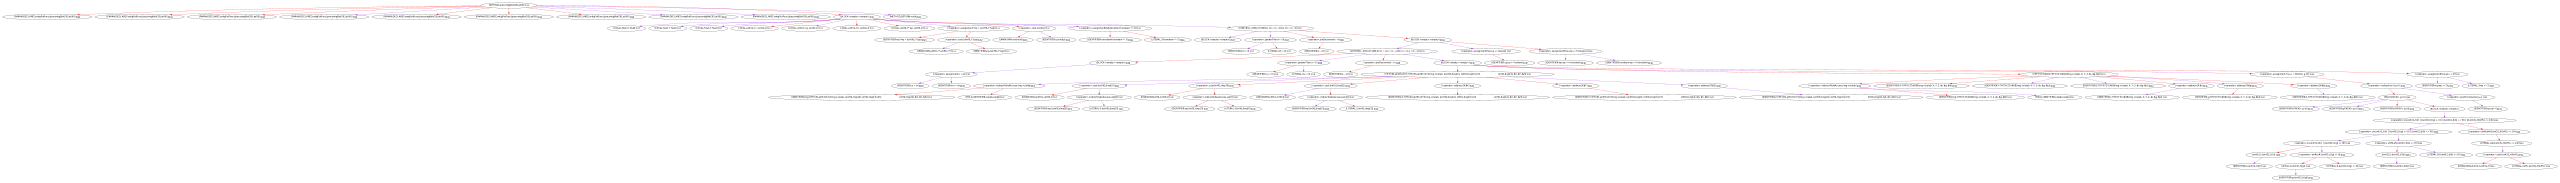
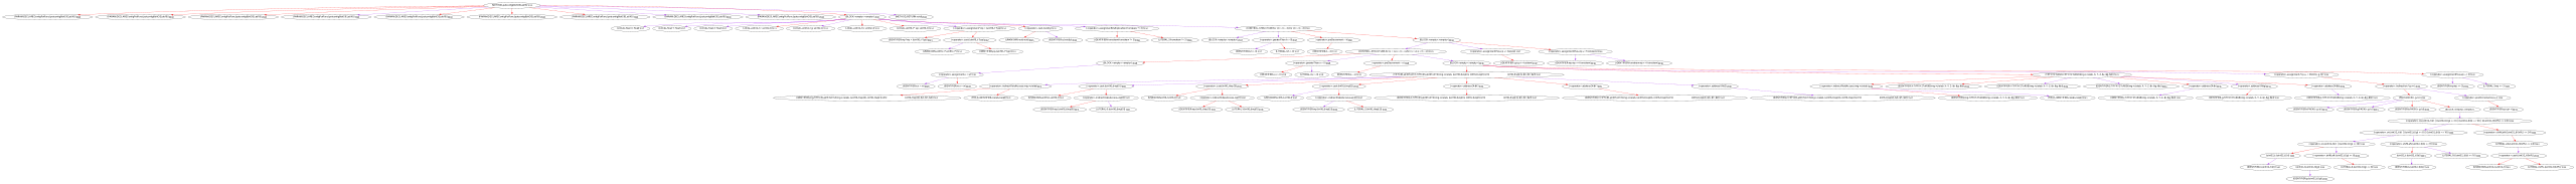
  digraph {
    fontname=Inter
    node [fontname=Inter]
    edge [color=red fontname=Inter]
    n1 [label=<(METHOD,putcontig8bitCIELab16)<SUB>2030</SUB>>]
    n2 [label=<(PARAM,DECLAREContigPutFunc(putcontig8bitCIELab16))<SUB>2030</SUB>>]
    n3 [label=<(PARAM,DECLAREContigPutFunc(putcontig8bitCIELab16))<SUB>2030</SUB>>]
    n4 [label=<(PARAM,DECLAREContigPutFunc(putcontig8bitCIELab16))<SUB>2030</SUB>>]
    n5 [label=<(PARAM,DECLAREContigPutFunc(putcontig8bitCIELab16))<SUB>2030</SUB>>]
    n6 [label=<(PARAM,DECLAREContigPutFunc(putcontig8bitCIELab16))<SUB>2030</SUB>>]
    n7 [label=<(PARAM,DECLAREContigPutFunc(putcontig8bitCIELab16))<SUB>2030</SUB>>]
    n8 [label=<(PARAM,DECLAREContigPutFunc(putcontig8bitCIELab16))<SUB>2030</SUB>>]
    n9 [label=<(PARAM,DECLAREContigPutFunc(putcontig8bitCIELab16))<SUB>2030</SUB>>]
    n10 [label=<(PARAM,DECLAREContigPutFunc(putcontig8bitCIELab16))<SUB>2030</SUB>>]
    n11 [label=<(BLOCK,&lt;empty&gt;,&lt;empty&gt;)<SUB>2031</SUB>>]
    n12 [label=<(METHOD_RETURN,void)<SUB>2030</SUB>>]
    n13 [label=<(LOCAL,float X: float)<SUB>2032</SUB>>]
    n14 [label=<(LOCAL,float Y: float)<SUB>2032</SUB>>]
    n15 [label=<(LOCAL,float Z: float)<SUB>2032</SUB>>]
    n16 [label=<(LOCAL,uint32_t r: uint32_t)<SUB>2033</SUB>>]
    n17 [label=<(LOCAL,uint32_t g: uint32_t)<SUB>2033</SUB>>]
    n18 [label=<(LOCAL,uint32_t b: uint32_t)<SUB>2033</SUB>>]
    n19 [label=<(LOCAL,uint16_t* wp: uint16_t)<SUB>2034</SUB>>]
    n20 [label=<(&lt;operator&gt;.assignment,*wp = (uint16_t *)pp)<SUB>2034</SUB>>]
    n21 [label=<(&lt;operator&gt;.cast,(void)y)<SUB>2035</SUB>>]
    n22 [label=<(&lt;operator&gt;.assignmentMultiplication,fromskew *= 3)<SUB>2036</SUB>>]
    n23 [label=<(CONTROL_STRUCTURE,for (;h &gt; 0;--h),for (;h &gt; 0;--h))<SUB>2037</SUB>>]
    n24 [label=<(IDENTIFIER,wp,*wp = (uint16_t *)pp)<SUB>2034</SUB>>]
    n25 [label=<(&lt;operator&gt;.cast,(uint16_t *)pp)<SUB>2037</SUB>>]
    n26 [label=<(UNKNOWN,void,void)<SUB>2035</SUB>>]
    n27 [label=<(IDENTIFIER,y,(void)y)<SUB>2035</SUB>>]
    n28 [label=<(IDENTIFIER,fromskew,fromskew *= 3)<SUB>2036</SUB>>]
    n29 [label=<(LITERAL,3,fromskew *= 3)<SUB>2036</SUB>>]
    n30 [label=<(BLOCK,&lt;empty&gt;,&lt;empty&gt;)<SUB>2037</SUB>>]
    n31 [label=<(&lt;operator&gt;.greaterThan,h &gt; 0)<SUB>2037</SUB>>]
    n32 [label=<(&lt;operator&gt;.preDecrement,--h)<SUB>2037</SUB>>]
    n33 [label=<(BLOCK,&lt;empty&gt;,&lt;empty&gt;)<SUB>2038</SUB>>]
    n34 [label=<(UNKNOWN,uint16_t *,uint16_t *)<SUB>2034</SUB>>]
    n35 [label=<(IDENTIFIER,pp,(uint16_t *)pp)<SUB>2034</SUB>>]
    n36 [label=<(IDENTIFIER,h,h &gt; 0)<SUB>2037</SUB>>]
    n37 [label=<(LITERAL,0,h &gt; 0)<SUB>2037</SUB>>]
    n38 [label=<(IDENTIFIER,h,--h)<SUB>2037</SUB>>]
    n39 [label=<(CONTROL_STRUCTURE,for (x = w;x &gt; 0;--x),for (x = w;x &gt; 0;--x))<SUB>2039</SUB>>]
    n40 [label=<(&lt;operator&gt;.assignmentPlus,cp += toskew)<SUB>2047</SUB>>]
    n41 [label=<(&lt;operator&gt;.assignmentPlus,wp += fromskew)<SUB>2048</SUB>>]
    n42 [label=<(BLOCK,&lt;empty&gt;,&lt;empty&gt;)<SUB>2039</SUB>>]
    n43 [label=<(&lt;operator&gt;.greaterThan,x &gt; 0)<SUB>2039</SUB>>]
    n44 [label=<(&lt;operator&gt;.preDecrement,--x)<SUB>2039</SUB>>]
    n45 [label=<(BLOCK,&lt;empty&gt;,&lt;empty&gt;)<SUB>2040</SUB>>]
    n46 [label=<(IDENTIFIER,cp,cp += toskew)<SUB>2047</SUB>>]
    n47 [label=<(IDENTIFIER,wp,wp += fromskew)<SUB>2048</SUB>>]
    n48 [label=<(IDENTIFIER,fromskew,wp += fromskew)<SUB>2048</SUB>>]
    n49 [label=<(&lt;operator&gt;.assignment,x = w)<SUB>2039</SUB>>]
    n50 [label=<(IDENTIFIER,x,x &gt; 0)<SUB>2039</SUB>>]
    n51 [label=<(LITERAL,0,x &gt; 0)<SUB>2039</SUB>>]
    n52 [label=<(IDENTIFIER,x,--x)<SUB>2039</SUB>>]
    n53 [label=<(TIFFCIELab16ToXYZ,TIFFCIELab16ToXYZ(img-&gt;cielab, (uint16_t)wp[0], (int16_t)wp[1],\012                              (int16_t)wp[2], &amp;X, &amp;Y, &amp;Z))<SUB>2041</SUB>>]
    n54 [label=<(TIFFXYZToRGB,TIFFXYZToRGB(img-&gt;cielab, X, Y, Z, &amp;r, &amp;g, &amp;b))<SUB>2043</SUB>>]
    n55 [label=<(&lt;operator&gt;.assignment,*cp++ = PACK(r, g, b))<SUB>2044</SUB>>]
    n56 [label=<(&lt;operator&gt;.assignmentPlus,wp += 3)<SUB>2045</SUB>>]
    n57 [label=<(IDENTIFIER,x,x = w)<SUB>2039</SUB>>]
    n58 [label=<(IDENTIFIER,w,x = w)<SUB>2039</SUB>>]
    n59 [label=<(&lt;operator&gt;.indirectFieldAccess,img-&gt;cielab)<SUB>2041</SUB>>]
    n60 [label=<(&lt;operator&gt;.cast,(uint16_t)wp[0])<SUB>2041</SUB>>]
    n61 [label=<(&lt;operator&gt;.cast,(int16_t)wp[1])<SUB>2041</SUB>>]
    n62 [label=<(&lt;operator&gt;.cast,(int16_t)wp[2])<SUB>2042</SUB>>]
    n63 [label=<(&lt;operator&gt;.addressOf,&amp;X)<SUB>2042</SUB>>]
    n64 [label=<(&lt;operator&gt;.addressOf,&amp;Y)<SUB>4042</SUB>>]
    n65 [label=<(&lt;operator&gt;.addressOf,&amp;Z)<SUB>2042</SUB>>]
    n66 [label=<(&lt;operator&gt;.indirectFieldAccess,img-&gt;cielab)<SUB>2043</SUB>>]
    n67 [label=<(IDENTIFIER,X,TIFFXYZToRGB(img-&gt;cielab, X, Y, Z, &amp;r, &amp;g, &amp;b))<SUB>2043</SUB>>]
    n68 [label=<(IDENTIFIER,Y,TIFFXYZToRGB(img-&gt;cielab, X, Y, Z, &amp;r, &amp;g, &amp;b))<SUB>2043</SUB>>]
    n69 [label=<(IDENTIFIER,Z,TIFFXYZToRGB(img-&gt;cielab, X, Y, Z, &amp;r, &amp;g, &amp;b))<SUB>2043</SUB>>]
    n70 [label=<(&lt;operator&gt;.addressOf,&amp;r)<SUB>2043</SUB>>]
    n71 [label=<(&lt;operator&gt;.addressOf,&amp;g)<SUB>2043</SUB>>]
    n72 [label=<(&lt;operator&gt;.addressOf,&amp;b)<SUB>2043</SUB>>]
    n73 [label=<(&lt;operator&gt;.indirection,*cp++)<SUB>2044</SUB>>]
    n74 [label=<(IDENTIFIER,wp,wp += 3)<SUB>2045</SUB>>]
    n75 [label=<(LITERAL,3,wp += 3)<SUB>2047</SUB>>]
    n76 [label=<(IDENTIFIER,img,TIFFCIELab16ToXYZ(img-&gt;cielab, (uint16_t)wp[0], (int16_t)wp[1],\012                              (int16_t)wp[2], &amp;X, &amp;Y, &amp;Z))<SUB>2041</SUB>>]
    n77 [label=<(FIELD_IDENTIFIER,cielab,cielab)<SUB>2041</SUB>>]
    n78 [label=<(UNKNOWN,uint16_t,uint16_t)<SUB>2041</SUB>>]
    n79 [label=<(&lt;operator&gt;.indirectIndexAccess,wp[0])<SUB>2041</SUB>>]
    n80 [label=<(UNKNOWN,int16_t,int16_t)<SUB>2041</SUB>>]
    n81 [label=<(&lt;operator&gt;.indirectIndexAccess,wp[1])<SUB>2041</SUB>>]
    n82 [label=<(UNKNOWN,int16_t,int16_t)<SUB>2042</SUB>>]
    n83 [label=<(&lt;operator&gt;.indirectIndexAccess,wp[2])<SUB>2042</SUB>>]
    n84 [label=<(IDENTIFIER,X,TIFFCIELab16ToXYZ(img-&gt;cielab, (uint16_t)wp[0], (int16_t)wp[1],\012                              (int16_t)wp[2], &amp;X, &amp;Y, &amp;Z))<SUB>2042</SUB>>]
    n85 [label=<(IDENTIFIER,Y,TIFFCIELab16ToXYZ(img-&gt;cielab, (uint16_t)wp[0], (int16_t)wp[1],\012                              (int16_t)wp[2], &amp;X, &amp;Y, &amp;Z))<SUB>2042</SUB>>]
    n86 [label=<(IDENTIFIER,Z,TIFFCIELab16ToXYZ(img-&gt;cielab, (uint16_t)wp[0], (int16_t)wp[1],\012                              (int16_t)wp[2], &amp;X, &amp;Y, &amp;Z))<SUB>2042</SUB>>]
    n87 [label=<(IDENTIFIER,wp,(uint16_t)wp[0])<SUB>2041</SUB>>]
    n88 [label=<(LITERAL,0,(uint16_t)wp[0])<SUB>2041</SUB>>]
    n89 [label=<(IDENTIFIER,wp,(int16_t)wp[1])<SUB>2041</SUB>>]
    n90 [label=<(LITERAL,1,(int16_t)wp[1])<SUB>2041</SUB>>]
    n91 [label=<(IDENTIFIER,wp,(int16_t)wp[2])<SUB>2042</SUB>>]
    n92 [label=<(LITERAL,2,(int16_t)wp[2])<SUB>2042</SUB>>]
    n93 [label=<(IDENTIFIER,img,TIFFXYZToRGB(img-&gt;cielab, X, Y, Z, &amp;r, &amp;g, &amp;b))<SUB>2043</SUB>>]
    n94 [label=<(FIELD_IDENTIFIER,cielab,cielab)<SUB>2043</SUB>>]
    n95 [label=<(IDENTIFIER,r,TIFFXYZToRGB(img-&gt;cielab, X, Y, Z, &amp;r, &amp;g, &amp;b))<SUB>2043</SUB>>]
    n96 [label=<(IDENTIFIER,g,TIFFXYZToRGB(img-&gt;cielab, X, Y, Z, &amp;r, &amp;g, &amp;b))<SUB>2043</SUB>>]
    n97 [label=<(IDENTIFIER,b,TIFFXYZToRGB(img-&gt;cielab, X, Y, Z, &amp;r, &amp;g, &amp;b))<SUB>2043</SUB>>]
    n98 [label=<(PACK,PACK(r, g, b))<SUB>2044</SUB>>]
    n99 [label=<(&lt;operator&gt;.postIncrement,cp++)<SUB>2044</SUB>>]
    n100 [label=<(IDENTIFIER,r,PACK(r, g, b))<SUB>2044</SUB>>]
    n101 [label=<(IDENTIFIER,g,PACK(r, g, b))<SUB>2044</SUB>>]
    n102 [label=<(IDENTIFIER,b,PACK(r, g, b))<SUB>2044</SUB>>]
    n103 [label=<(BLOCK,&lt;empty&gt;,&lt;empty&gt;)>]
    n104 [label=<(IDENTIFIER,cp,cp++)<SUB>2044</SUB>>]
    n105 [label=<(&lt;operator&gt;.or,(uint32_t)(r) | ((uint32_t)(g) &lt;&lt; 8) | ((uint32_t)(b) &lt;&lt; 16) | (((uint32_t)0xffL) &lt;&lt; 24))<SUB>2044</SUB>>]
    n106 [label=<(&lt;operator&gt;.or,(uint32_t)(r) | ((uint32_t)(g) &lt;&lt; 8) | ((uint32_t)(b) &lt;&lt; 16))<SUB>2044</SUB>>]
    n107 [label=<(&lt;operator&gt;.shiftLeft,((uint32_t)0xffL) &lt;&lt; 24)<SUB>2044</SUB>>]
    n108 [label=<(&lt;operator&gt;.or,(uint32_t)(r) | ((uint32_t)(g) &lt;&lt; 8))<SUB>2044</SUB>>]
    n109 [label=<(&lt;operator&gt;.shiftLeft,(uint32_t)(b) &lt;&lt; 16)<SUB>2044</SUB>>]
    n110 [label=<(LITERAL,24,((uint32_t)0xffL) &lt;&lt; 24)<SUB>2044</SUB>>]
    n111 [label=<(uint32_t,(uint32_t)(r))<SUB>2044</SUB>>]
    n112 [label=<(&lt;operator&gt;.shiftLeft,(uint32_t)(g) &lt;&lt; 8)<SUB>2044</SUB>>]
    n113 [label=<(uint32_t,(uint32_t)(b))<SUB>2044</SUB>>]
    n114 [label=<(LITERAL,16,(uint32_t)(b) &lt;&lt; 16)<SUB>2044</SUB>>]
    n115 [label=<(IDENTIFIER,r,(uint32_t)(r))<SUB>2044</SUB>>]
    n116 [label=<(uint32_t,(uint32_t)(g))<SUB>2044</SUB>>]
    n117 [label=<(LITERAL,8,(uint32_t)(g) &lt;&lt; 8)<SUB>2044</SUB>>]
    n118 [label=<(IDENTIFIER,g,(uint32_t)(g))<SUB>2044</SUB>>]
    n119 [label=<(IDENTIFIER,b,(uint32_t)(b))<SUB>2044</SUB>>]
    n120 [label=<(&lt;operator&gt;.cast,(uint32_t)0xffL)<SUB>2044</SUB>>]
    n121 [label=<(UNKNOWN,uint32_t,uint32_t)<SUB>2044</SUB>>]
    n122 [label=<(LITERAL,0xffL,(uint32_t)0xffL)<SUB>2044</SUB>>]
    n1 -> n2
    n1 -> n3
    n1 -> n4
    n1 -> n5 [color=purple]
    n1 -> n6
    n1 -> n7
    n1 -> n8
    n1 -> n9 [color=purple]
    n1 -> n10 [color=purple]
    n1 -> n11
    n1 -> n12 [color=purple]
    n11 -> n13 [color=purple]
    n11 -> n14 [color=purple]
    n11 -> n15 [color=purple]
    n11 -> n16
    n11 -> n17 [color=purple]
    n11 -> n18
    n11 -> n19
    n11 -> n20 [color=purple]
    n11 -> n21
    n11 -> n22 [color=purple]
    n11 -> n23 [color=purple]
    n20 -> n24
    n20 -> n25
    n21 -> n26
    n21 -> n27 [color=purple]
    n22 -> n28
    n22 -> n29
    n23 -> n30 [color=purple]
    n23 -> n31 [color=purple]
    n23 -> n32
    n23 -> n33
    n25 -> n34 [color=purple]
    n25 -> n35
    n31 -> n36 [color=purple]
    n31 -> n37
    n32 -> n38
    n33 -> n39 [color=purple]
    n33 -> n40 [color=purple]
    n33 -> n41
    n39 -> n42
    n39 -> n43 [color=purple]
    n39 -> n44
    n39 -> n45 [color=purple]
    n40 -> n46
    n41 -> n47 [color=purple]
    n41 -> n48 [color=purple]
    n42 -> n49 [color=purple]
    n43 -> n50
    n43 -> n51 [color=purple]
    n44 -> n52
    n45 -> n53
    n45 -> n54
    n45 -> n55 [color=purple]
    n45 -> n56
    n49 -> n57 [color=purple]
    n49 -> n58
    n53 -> n59 [color=purple]
    n53 -> n60 [color=purple]
    n53 -> n61
    n53 -> n62
    n53 -> n63
    n53 -> n64
    n53 -> n65 [color=purple]
    n54 -> n66
    n54 -> n67
    n54 -> n68 [color=purple]
    n54 -> n69 [color=purple]
    n54 -> n70
    n54 -> n71 [color=purple]
    n54 -> n72
    n55 -> n73
    n56 -> n74 [color=purple]
    n56 -> n75 [color=purple]
    n59 -> n76
    n59 -> n77
    n60 -> n78
    n60 -> n79
    n61 -> n80
    n61 -> n81
    n62 -> n82 [color=purple]
    n62 -> n83
    n63 -> n84
    n64 -> n85
    n65 -> n86 [color=purple]
    n66 -> n93
    n66 -> n94 [color=purple]
    n70 -> n95 [color=purple]
    n71 -> n96
    n72 -> n97 [color=purple]
    n73 -> n98
    n73 -> n99 [color=purple]
    n79 -> n87
    n79 -> n88 [color=purple]
    n81 -> n89
    n81 -> n90
    n83 -> n91 [color=purple]
    n83 -> n92
    n98 -> n100 [color=purple]
    n98 -> n101 [color=purple]
    n98 -> n102
    n98 -> n103
-   n99 -> n104 [color=purple]
+   n99 -> n104
    n103 -> n105 [color=purple]
    n105 -> n106 [color=purple]
    n105 -> n107
    n106 -> n108 [color=purple]
    n106 -> n109 [color=purple]
    n107 -> n110
    n108 -> n111
    n108 -> n112 [color=purple]
    n109 -> n113
    n109 -> n114 [color=purple]
    n110 -> n120 [color=purple]
    n111 -> n115 [color=purple]
-   n112 -> n116
    n112 -> n117
    n113 -> n119 [color=purple]
    n116 -> n118 [color=purple]
    n120 -> n121
    n120 -> n122
  }
